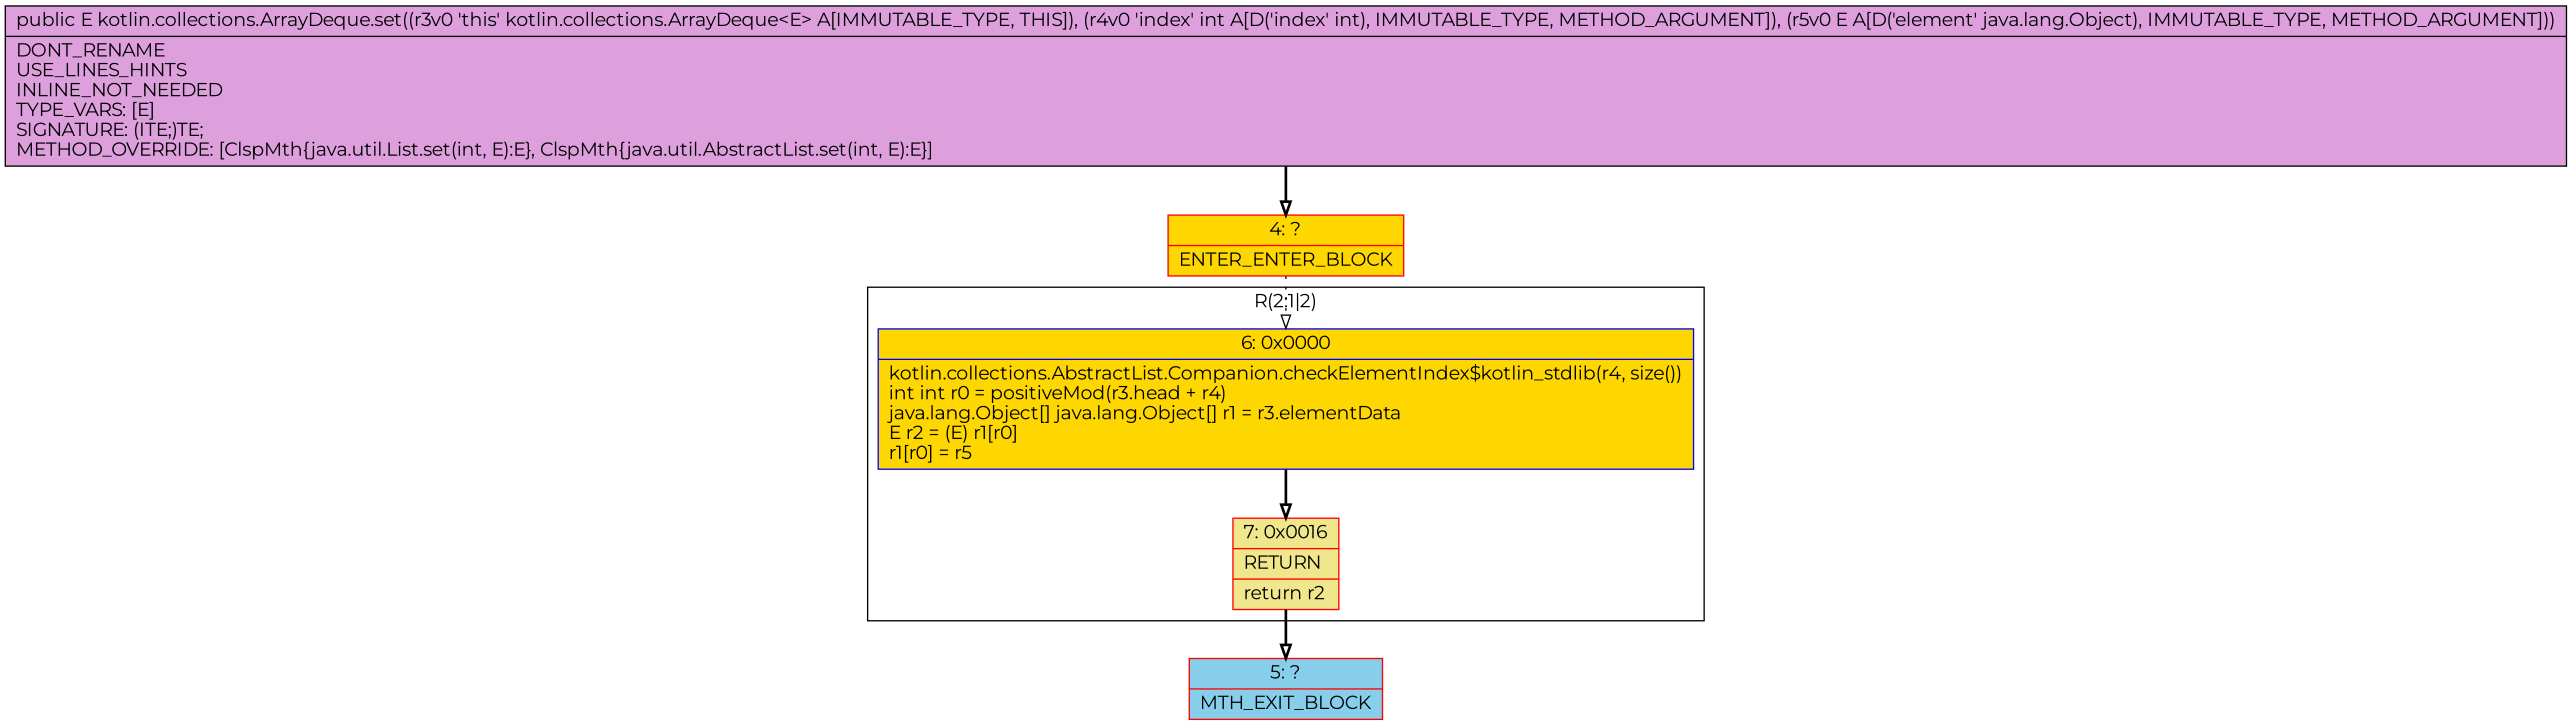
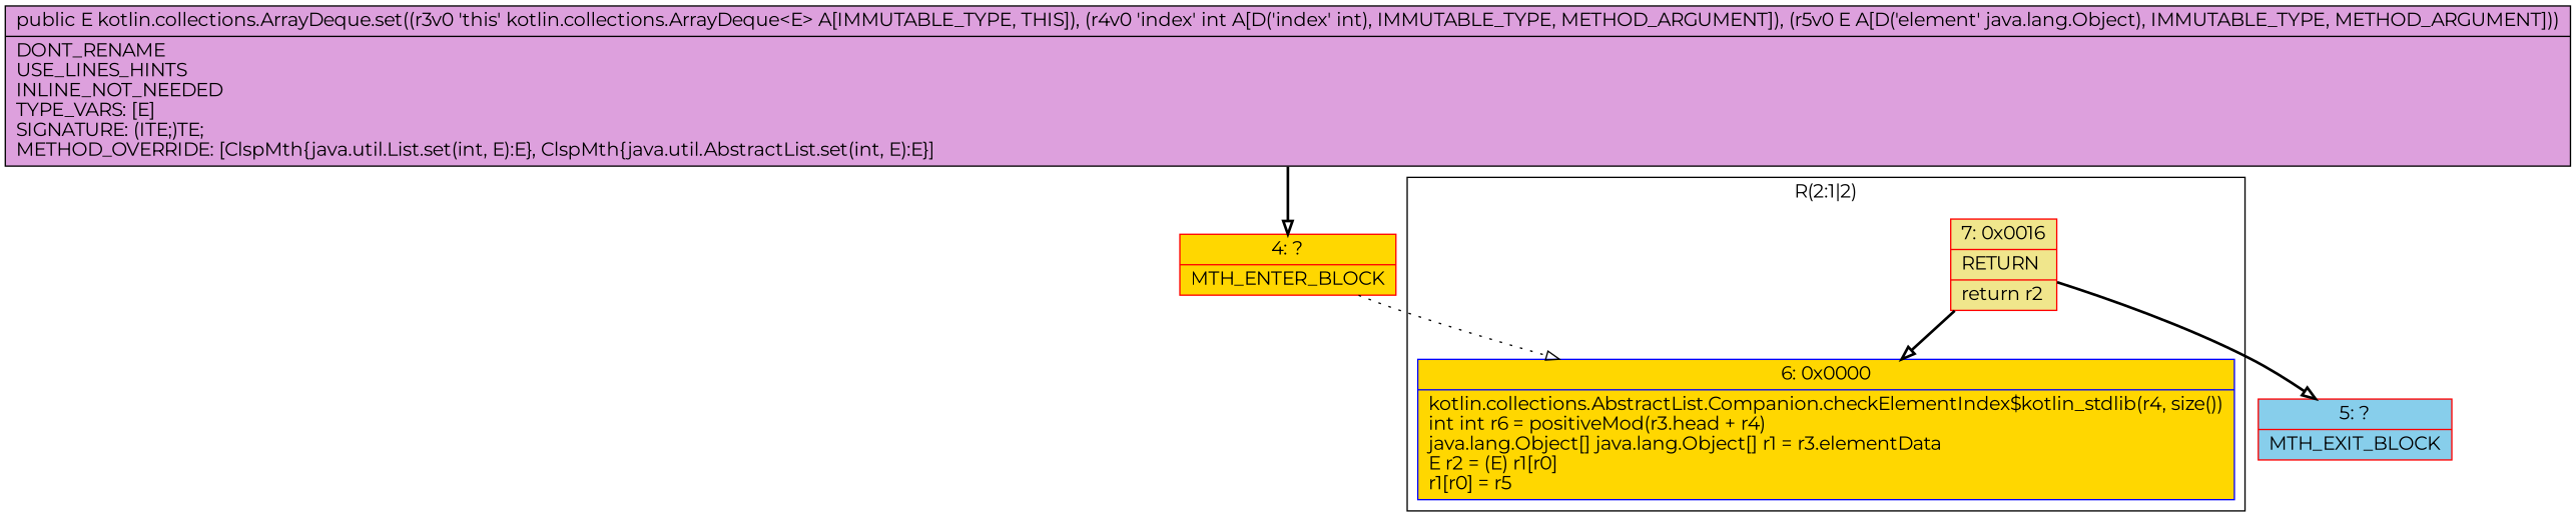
  digraph {
    fontname=Montserrat
    node [color=red fillcolor=gold fontname=Montserrat shape=record style=filled]
    edge [arrowhead=onormal fontname=Montserrat style=bold]
-   n1 [color=blue label="{6\:\ 0x0000|kotlin.collections.AbstractList.Companion.checkElementIndex$kotlin_stdlib(r4, size())\lint int r0 = positiveMod(r3.head + r4)\ljava.lang.Object[] java.lang.Object[] r1 = r3.elementData\lE r2 = (E) r1[r0]\lr1[r0] = r5\l}"]
+   n1 [color=blue label="{6\:\ 0x0000|kotlin.collections.AbstractList.Companion.checkElementIndex$kotlin_stdlib(r4, size())\lint int r6 = positiveMod(r3.head + r4)\ljava.lang.Object[] java.lang.Object[] r1 = r3.elementData\lE r2 = (E) r1[r0]\lr1[r0] = r5\l}"]
    n2 [fillcolor=khaki label="{7\:\ 0x0016|RETURN\l|return r2\l}"]
    n3 [fillcolor=skyblue label="{5\:\ ?|MTH_EXIT_BLOCK\l}"]
-   n4 [label="{4\:\ ?|ENTER_ENTER_BLOCK\l}"]
+   n4 [label="{4\:\ ?|MTH_ENTER_BLOCK\l}"]
    n5 [fillcolor=plum label="{public E kotlin.collections.ArrayDeque.set((r3v0 'this' kotlin.collections.ArrayDeque\<E\> A[IMMUTABLE_TYPE, THIS]), (r4v0 'index' int A[D('index' int), IMMUTABLE_TYPE, METHOD_ARGUMENT]), (r5v0 E A[D('element' java.lang.Object), IMMUTABLE_TYPE, METHOD_ARGUMENT]))  | DONT_RENAME\lUSE_LINES_HINTS\lINLINE_NOT_NEEDED\lTYPE_VARS: [E]\lSIGNATURE: (ITE;)TE;\lMETHOD_OVERRIDE: [ClspMth\{java.util.List.set(int, E):E\}, ClspMth\{java.util.AbstractList.set(int, E):E\}]\l}" color=""]
    subgraph cluster_1 {
      label="R(2:1|2)"
      n1
      n2
    }
-   n1 -> n2
+   n2 -> n1
    n2 -> n3
    n4 -> n1 [style=dotted]
    n5 -> n4
  }
